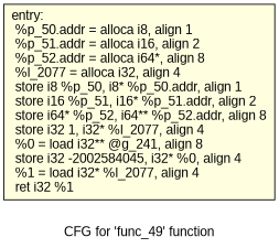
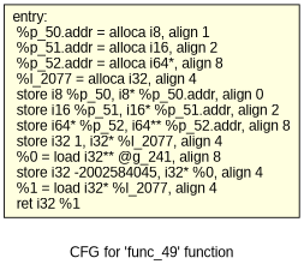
  digraph {
    label="CFG for 'func_49' function"
    rankdir=LR
    fontname="Liberation Sans"
-   n1 [label="{entry:\l  %p_50.addr = alloca i8, align 1\l  %p_51.addr = alloca i16, align 2\l  %p_52.addr = alloca i64*, align 8\l  %l_2077 = alloca i32, align 4\l  store i8 %p_50, i8* %p_50.addr, align 1\l  store i16 %p_51, i16* %p_51.addr, align 2\l  store i64* %p_52, i64** %p_52.addr, align 8\l  store i32 1, i32* %l_2077, align 4\l  %0 = load i32** @g_241, align 8\l  store i32 -2002584045, i32* %0, align 4\l  %1 = load i32* %l_2077, align 4\l  ret i32 %1\l}" shape=record style=filled fillcolor=lightyellow fontname="Liberation Sans"]
+   n1 [label="{entry:\l  %p_50.addr = alloca i8, align 1\l  %p_51.addr = alloca i16, align 2\l  %p_52.addr = alloca i64*, align 8\l  %l_2077 = alloca i32, align 4\l  store i8 %p_50, i8* %p_50.addr, align 0\l  store i16 %p_51, i16* %p_51.addr, align 2\l  store i64* %p_52, i64** %p_52.addr, align 8\l  store i32 1, i32* %l_2077, align 4\l  %0 = load i32** @g_241, align 8\l  store i32 -2002584045, i32* %0, align 4\l  %1 = load i32* %l_2077, align 4\l  ret i32 %1\l}" shape=record style=filled fillcolor=lightyellow fontname="Liberation Sans"]
  }
